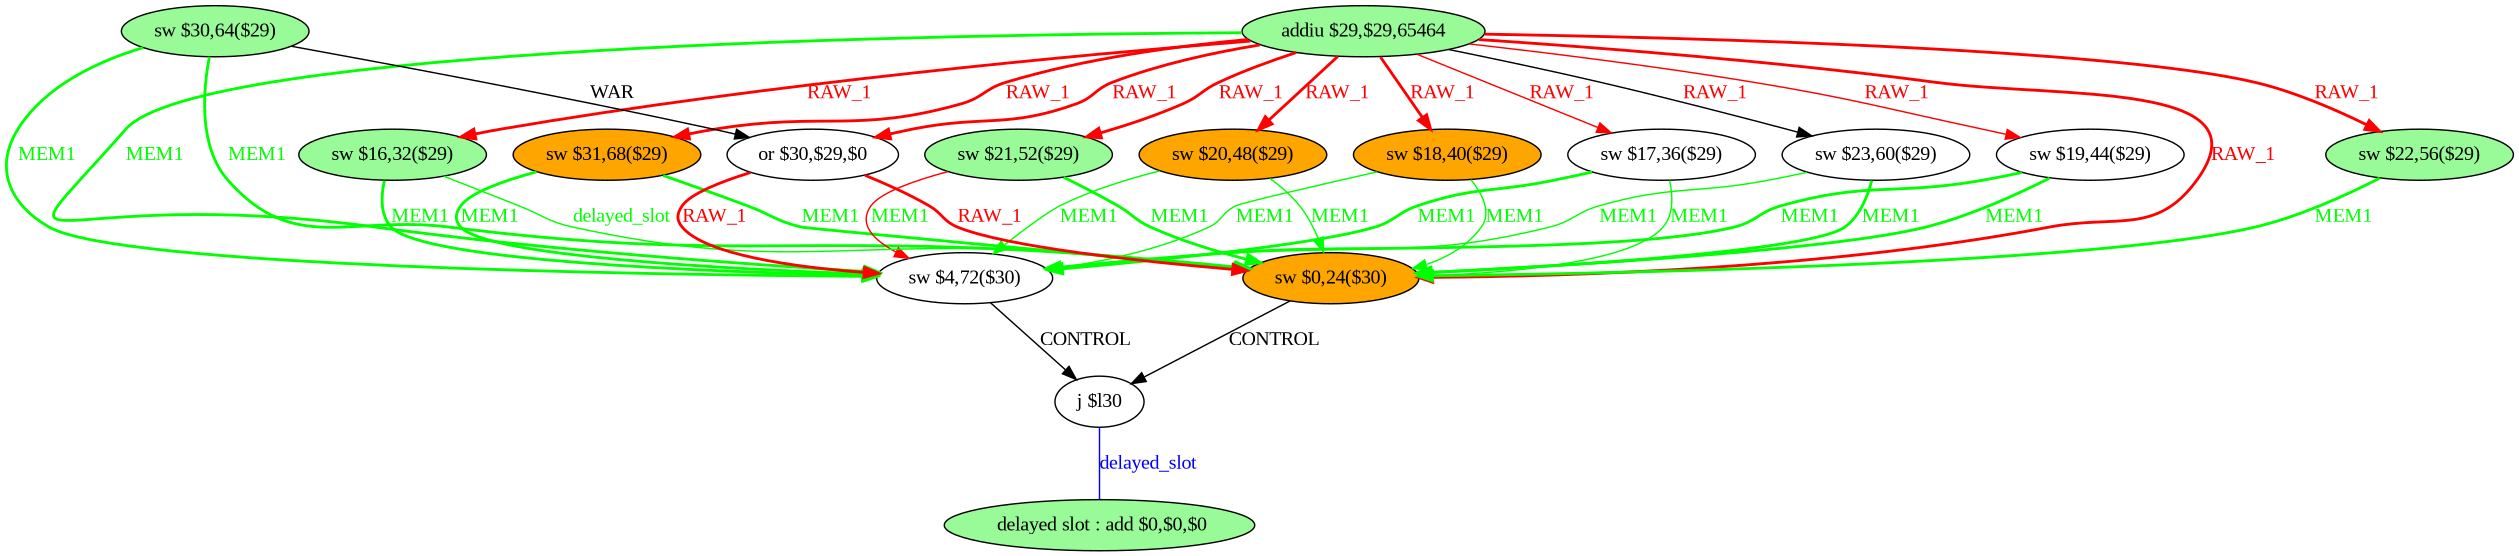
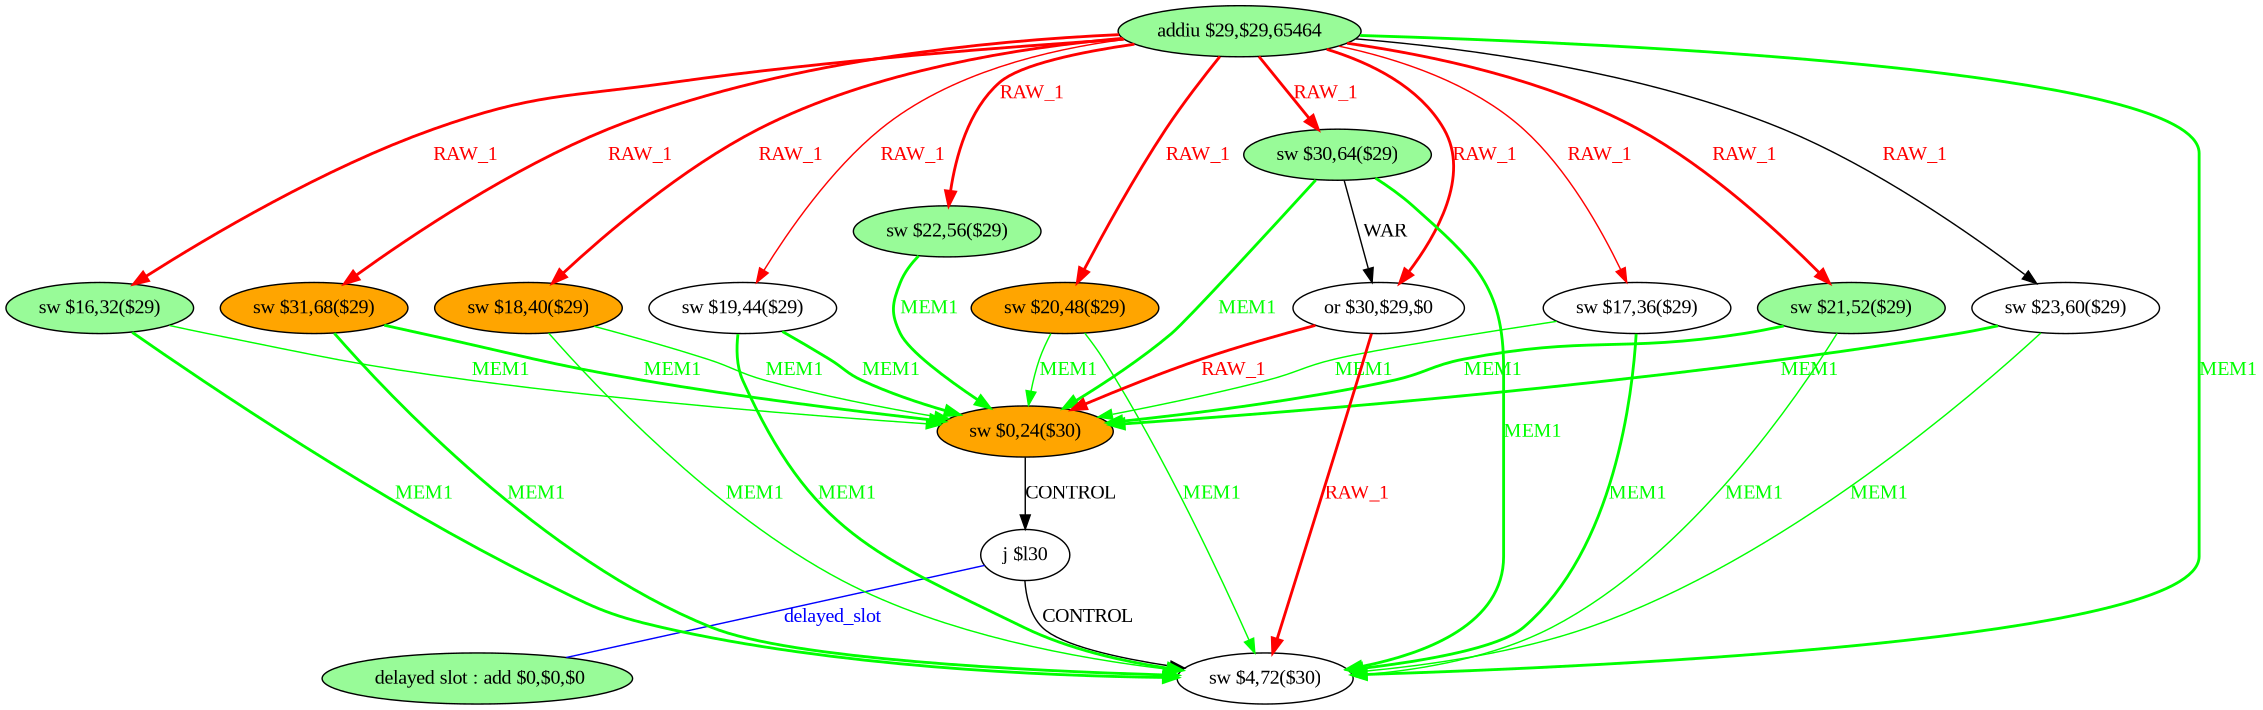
  digraph {
    fontname="Liberation Serif"
    node [fillcolor=palegreen fontname="Liberation Serif" shape=ellipse style=filled]
    edge [color=green fontcolor=green fontname="Liberation Serif" style=bold]
    n1 [label=" delayed slot : add $0,$0,$0"]
    n2 [fillcolor=white label="j $l30"]
    n3 [label="addiu $29,$29,65464"]
    n4 [fillcolor=orange label="sw $31,68($29)"]
    n5 [label="sw $30,64($29)"]
    n6 [fillcolor=white label="sw $23,60($29)"]
    n7 [label="sw $22,56($29)"]
    n8 [label="sw $21,52($29)"]
    n9 [fillcolor=orange label="sw $20,48($29)"]
    n10 [fillcolor=white label="sw $19,44($29)"]
    n11 [fillcolor=orange label="sw $18,40($29)"]
    n12 [fillcolor=white label="sw $17,36($29)"]
    n13 [label="sw $16,32($29)"]
    n14 [fillcolor=white label="or $30,$29,$0"]
    n15 [fillcolor=white label="sw $4,72($30)"]
    n16 [fillcolor=orange label="sw $0,24($30)"]
    n2 -> n1 [color=blue dir=none fontcolor=blue label=delayed_slot style=solid]
    n3 -> n4 [color=red fontcolor=red label=RAW_1]
-   n3 -> n16 [color=red fontcolor=red label=RAW_1]
+   n3 -> n5 [color=red fontcolor=red label=RAW_1]
    n3 -> n6 [color=black fontcolor=red label=RAW_1 style=solid]
    n3 -> n7 [color=red fontcolor=red label=RAW_1]
    n3 -> n8 [color=red fontcolor=red label=RAW_1]
    n3 -> n9 [color=red fontcolor=red label=RAW_1]
    n3 -> n10 [color=red fontcolor=red label=RAW_1 style=solid]
    n3 -> n11 [color=red fontcolor=red label=RAW_1]
    n3 -> n12 [color=red fontcolor=red label=RAW_1 style=solid]
    n3 -> n13 [color=red fontcolor=red label=RAW_1]
    n3 -> n14 [color=red fontcolor=red label=RAW_1]
    n3 -> n15 [label=MEM1]
    n4 -> n15 [label=MEM1]
    n4 -> n16 [label=MEM1]
    n5 -> n14 [label=WAR style=solid color="" fontcolor=""]
    n5 -> n15 [label=MEM1]
    n5 -> n16 [label=MEM1]
    n6 -> n15 [label=MEM1 style=solid]
    n6 -> n16 [label=MEM1]
    n7 -> n16 [label=MEM1]
-   n8 -> n15 [color=red label=MEM1 style=solid]
+   n8 -> n15 [label=MEM1 style=solid]
    n8 -> n16 [label=MEM1]
    n9 -> n15 [label=MEM1 style=solid]
    n9 -> n16 [label=MEM1 style=solid]
    n10 -> n15 [label=MEM1]
    n10 -> n16 [label=MEM1]
    n11 -> n15 [label=MEM1 style=solid]
    n11 -> n16 [label=MEM1 style=solid]
    n12 -> n15 [label=MEM1]
    n12 -> n16 [label=MEM1 style=solid]
    n13 -> n15 [label=MEM1]
-   n13 -> n16 [label=delayed_slot style=solid]
+   n13 -> n16 [label=MEM1 style=solid]
    n14 -> n15 [color=red fontcolor=red label=RAW_1]
    n14 -> n16 [color=red fontcolor=red label=RAW_1]
-   n15 -> n2 [label=CONTROL style=solid color="" fontcolor=""]
+   n2 -> n15 [label=CONTROL style=solid color="" fontcolor=""]
    n16 -> n2 [label=CONTROL style=solid color="" fontcolor=""]
  }
